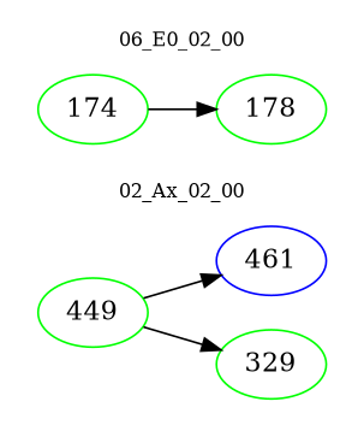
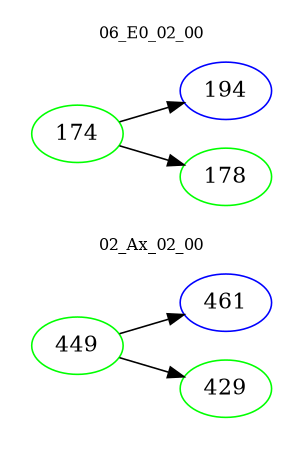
  digraph {
    rankdir=LR
    node [color=green]
    edge [color=black]
    n1 [label=449]
-   n2 [label=329]
+   n2 [label=429]
    n3 [color=blue label=461]
    n4 [label=174]
    n5 [label=178]
+   n6 [color=blue label=194]
    subgraph cluster_1 {
      color=white
      fontsize=10
      label="02_Ax_02_00"
      n1
      n2
      n3
    }
    subgraph cluster_2 {
      color=white
      fontsize=10
      label="06_E0_02_00"
      n4
      n5
+     n6
    }
    n1 -> n2
    n1 -> n3
    n4 -> n5
+   n4 -> n6
  }
